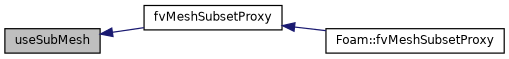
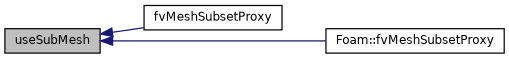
  digraph {
    rankdir=LR
    node [color=black fontname=Helvetica fontsize=10 shape=record]
    edge [color=midnightblue dir=back fontname=Helvetica fontsize=10 labelfontname=Helvetica labelfontsize=10 style=solid]
    n1 [fillcolor=grey75 fontcolor=black height=0.2 label=useSubMesh style=filled width=0.4]
    n2 [height=0.2 label=fvMeshSubsetProxy width=0.4]
    n3 [height=0.2 label="Foam::fvMeshSubsetProxy" width=0.4]
    n1 -> n2
-   n2 -> n3
+   n1 -> n3
  }
